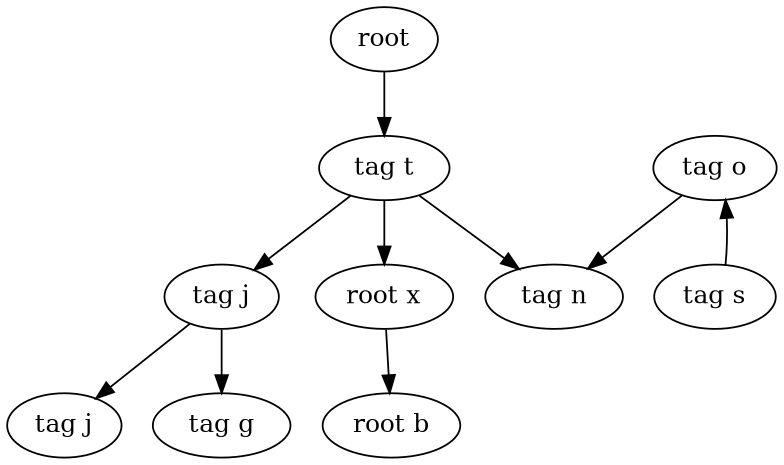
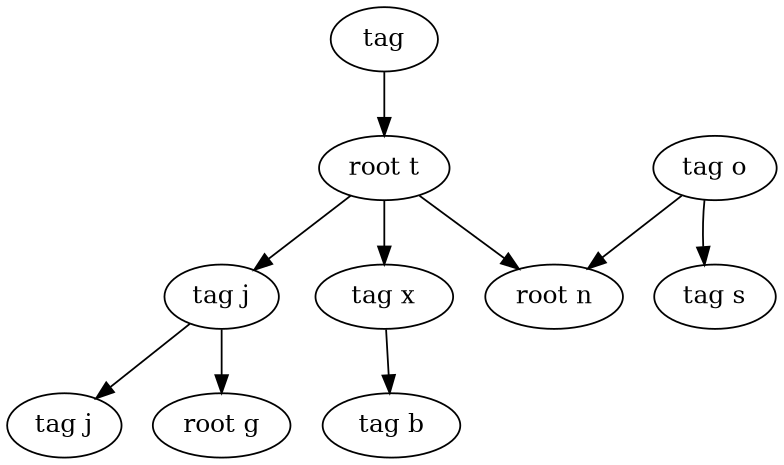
  digraph {
-   n1 [label=root]
-   n2 [label="tag t"]
+   n1 [label=tag]
+   n2 [label="root t"]
    n3 [label="tag j"]
-   n4 [label="root x"]
-   n5 [label="tag n"]
+   n4 [label="tag x"]
+   n5 [label="root n"]
    n6 [label="tag j"]
-   n7 [label="tag g"]
+   n7 [label="root g"]
    n8 [label="tag o"]
    n9 [label="tag s"]
-   n10 [label="root b"]
+   n10 [label="tag b"]
    n1 -> n2
    n2 -> n3
    n2 -> n4
    n2 -> n5
    n3 -> n6
    n3 -> n7
    n4 -> n10
    n8 -> n5
-   n9 -> n8
+   n8 -> n9
  }
